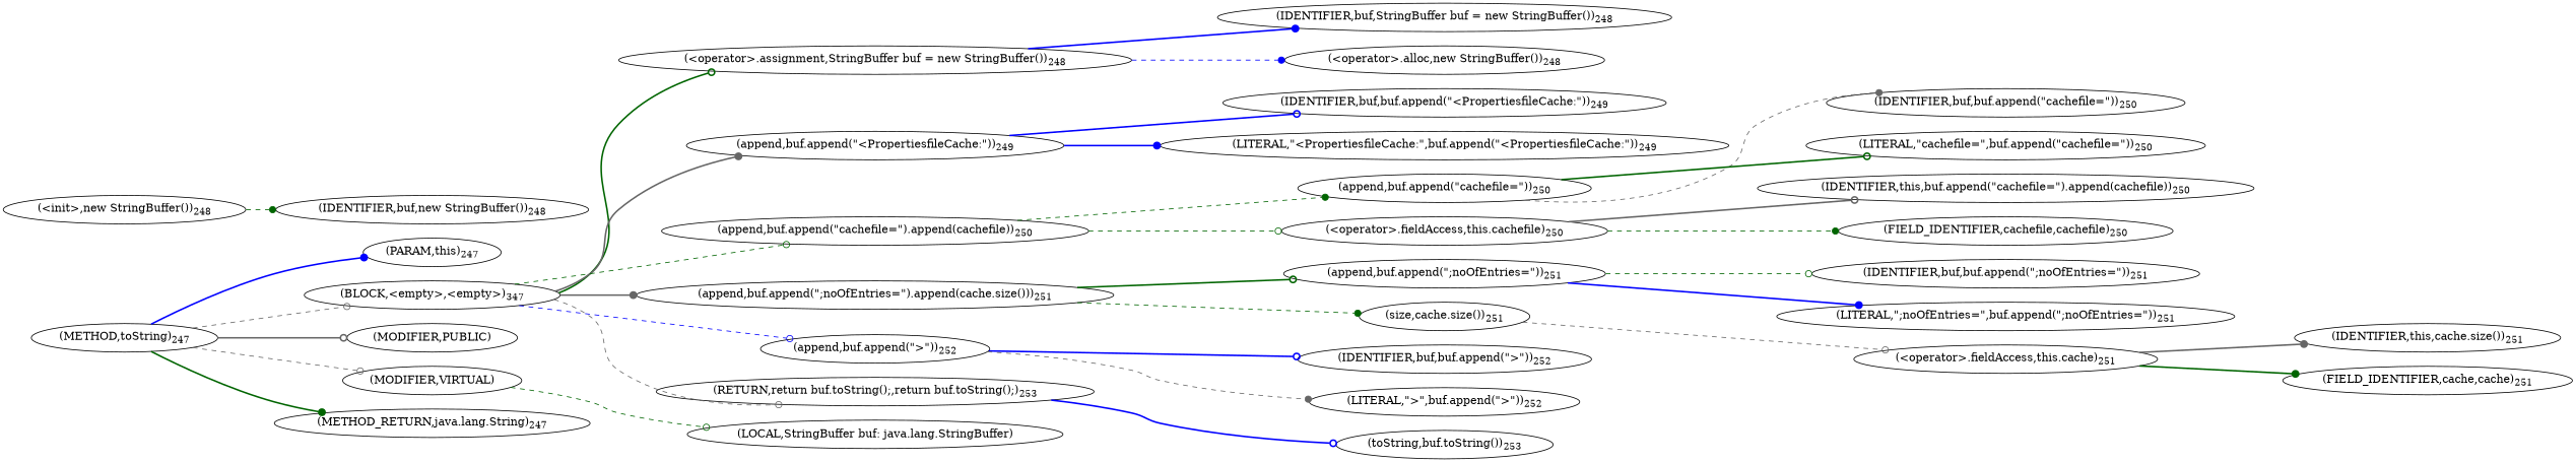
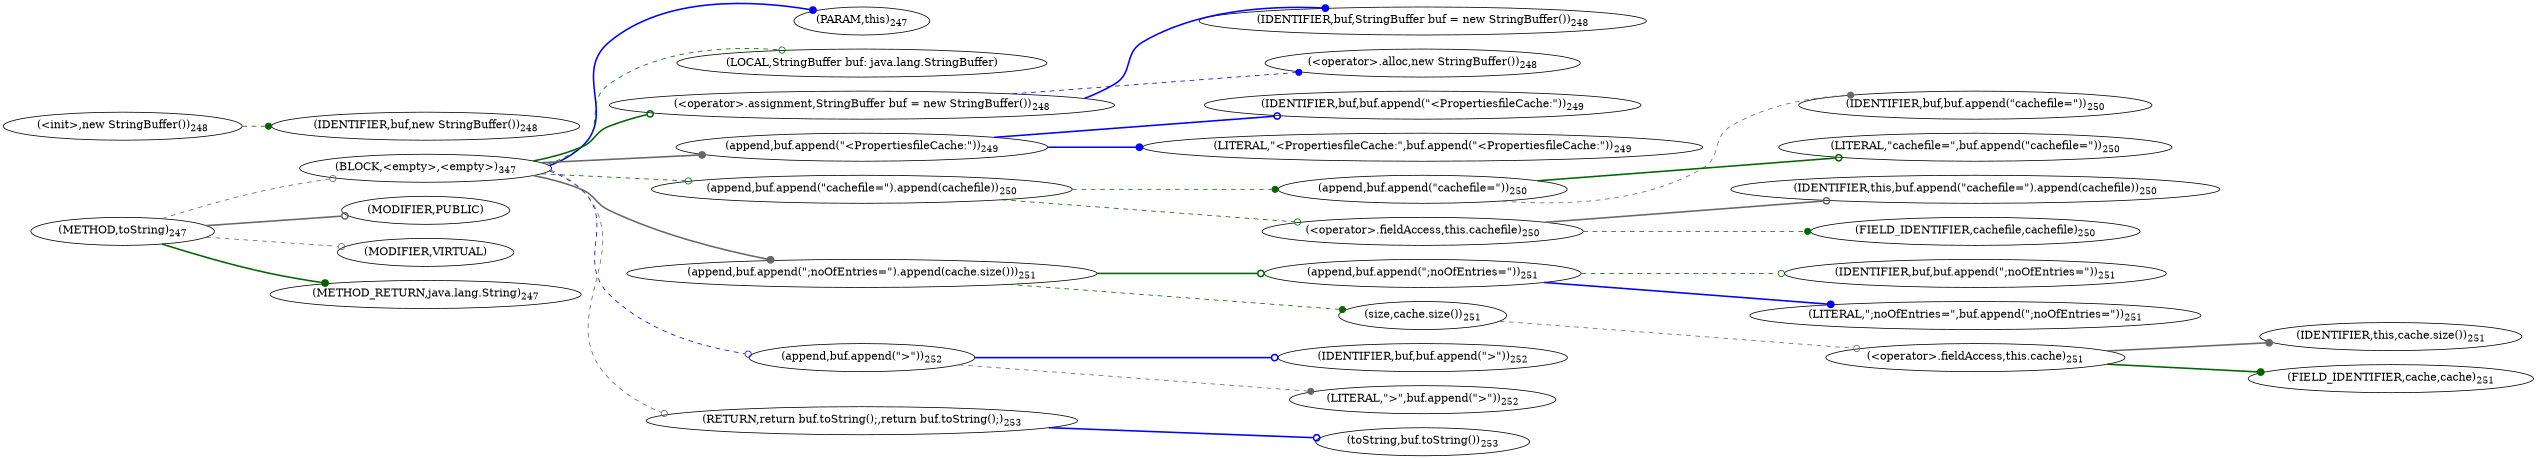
  digraph {
    rankdir=LR
    edge [arrowhead=odot color=darkgreen style=bold]
    n1 [label=<(METHOD,toString)<SUB>247</SUB>>]
    n2 [label=<(PARAM,this)<SUB>247</SUB>>]
    n3 [label=<(BLOCK,&lt;empty&gt;,&lt;empty&gt;)<SUB>347</SUB>>]
    n4 [label=<(MODIFIER,PUBLIC)>]
    n5 [label=<(MODIFIER,VIRTUAL)>]
    n6 [label=<(METHOD_RETURN,java.lang.String)<SUB>247</SUB>>]
    n7 [label=<(LOCAL,StringBuffer buf: java.lang.StringBuffer)>]
    n8 [label=<(&lt;operator&gt;.assignment,StringBuffer buf = new StringBuffer())<SUB>248</SUB>>]
    n9 [label=<(append,buf.append(&quot;&lt;PropertiesfileCache:&quot;))<SUB>249</SUB>>]
    n10 [label=<(append,buf.append(&quot;cachefile=&quot;).append(cachefile))<SUB>250</SUB>>]
    n11 [label=<(append,buf.append(&quot;;noOfEntries=&quot;).append(cache.size()))<SUB>251</SUB>>]
    n12 [label=<(append,buf.append(&quot;&gt;&quot;))<SUB>252</SUB>>]
    n13 [label=<(RETURN,return buf.toString();,return buf.toString();)<SUB>253</SUB>>]
    n14 [label=<(IDENTIFIER,buf,StringBuffer buf = new StringBuffer())<SUB>248</SUB>>]
    n15 [label=<(&lt;operator&gt;.alloc,new StringBuffer())<SUB>248</SUB>>]
    n16 [label=<(&lt;init&gt;,new StringBuffer())<SUB>248</SUB>>]
    n17 [label=<(IDENTIFIER,buf,new StringBuffer())<SUB>248</SUB>>]
    n18 [label=<(IDENTIFIER,buf,buf.append(&quot;&lt;PropertiesfileCache:&quot;))<SUB>249</SUB>>]
    n19 [label=<(LITERAL,&quot;&lt;PropertiesfileCache:&quot;,buf.append(&quot;&lt;PropertiesfileCache:&quot;))<SUB>249</SUB>>]
    n20 [label=<(append,buf.append(&quot;cachefile=&quot;))<SUB>250</SUB>>]
    n21 [label=<(&lt;operator&gt;.fieldAccess,this.cachefile)<SUB>250</SUB>>]
    n22 [label=<(append,buf.append(&quot;;noOfEntries=&quot;))<SUB>251</SUB>>]
    n23 [label=<(size,cache.size())<SUB>251</SUB>>]
    n24 [label=<(IDENTIFIER,buf,buf.append(&quot;&gt;&quot;))<SUB>252</SUB>>]
    n25 [label=<(LITERAL,&quot;&gt;&quot;,buf.append(&quot;&gt;&quot;))<SUB>252</SUB>>]
    n26 [label=<(toString,buf.toString())<SUB>253</SUB>>]
    n27 [label=<(IDENTIFIER,buf,buf.append(&quot;cachefile=&quot;))<SUB>250</SUB>>]
    n28 [label=<(LITERAL,&quot;cachefile=&quot;,buf.append(&quot;cachefile=&quot;))<SUB>250</SUB>>]
    n29 [label=<(IDENTIFIER,this,buf.append(&quot;cachefile=&quot;).append(cachefile))<SUB>250</SUB>>]
    n30 [label=<(FIELD_IDENTIFIER,cachefile,cachefile)<SUB>250</SUB>>]
    n31 [label=<(IDENTIFIER,buf,buf.append(&quot;;noOfEntries=&quot;))<SUB>251</SUB>>]
    n32 [label=<(LITERAL,&quot;;noOfEntries=&quot;,buf.append(&quot;;noOfEntries=&quot;))<SUB>251</SUB>>]
    n33 [label=<(&lt;operator&gt;.fieldAccess,this.cache)<SUB>251</SUB>>]
    n34 [label=<(IDENTIFIER,this,cache.size())<SUB>251</SUB>>]
    n35 [label=<(FIELD_IDENTIFIER,cache,cache)<SUB>251</SUB>>]
-   n1 -> n2 [arrowhead=dot color=blue]
+   n3 -> n2 [arrowhead=dot color=blue]
    n1 -> n3 [color=gray40 style=dashed]
    n1 -> n4 [color=gray40]
    n1 -> n5 [color=gray40 style=dashed]
    n1 -> n6 [arrowhead=dot]
-   n5 -> n7 [style=dashed]
+   n3 -> n7 [style=dashed]
    n3 -> n8
    n3 -> n9 [arrowhead=dot color=gray40]
    n3 -> n10 [style=dashed]
    n3 -> n11 [arrowhead=dot color=gray40]
    n3 -> n12 [color=blue style=dashed]
    n3 -> n13 [color=gray40 style=dashed]
    n8 -> n14 [arrowhead=dot color=blue]
    n8 -> n15 [arrowhead=dot color=blue style=dashed]
    n9 -> n18 [color=blue]
    n9 -> n19 [arrowhead=dot color=blue]
    n10 -> n20 [arrowhead=dot style=dashed]
    n10 -> n21 [style=dashed]
    n11 -> n22
    n11 -> n23 [arrowhead=dot style=dashed]
    n12 -> n24 [color=blue]
    n12 -> n25 [arrowhead=dot color=gray40 style=dashed]
    n13 -> n26 [color=blue]
    n16 -> n17 [arrowhead=dot style=dashed]
    n20 -> n27 [arrowhead=dot color=gray40 style=dashed]
    n20 -> n28
    n21 -> n29 [color=gray40]
    n21 -> n30 [arrowhead=dot style=dashed]
    n22 -> n31 [style=dashed]
    n22 -> n32 [arrowhead=dot color=blue]
    n23 -> n33 [color=gray40 style=dashed]
    n33 -> n34 [arrowhead=dot color=gray40]
    n33 -> n35 [arrowhead=dot]
  }
